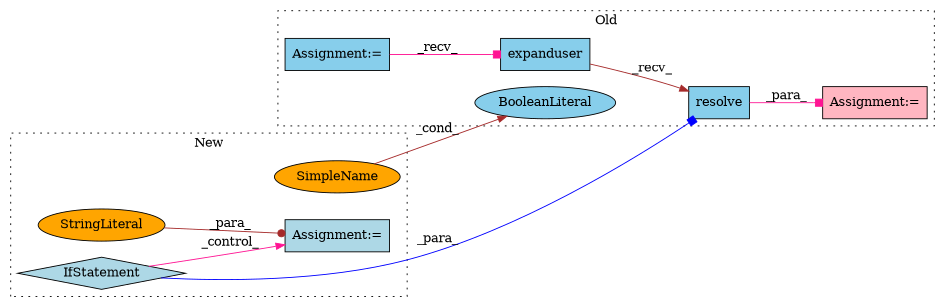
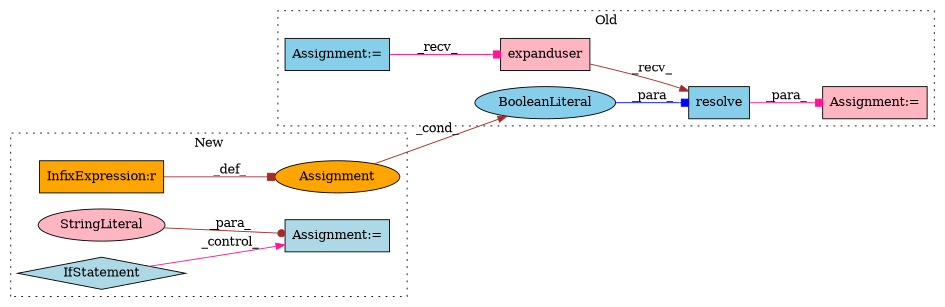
  digraph {
    rankdir=LR
    node [a=7 fillcolor=skyblue l=1 shape=box style=filled]
    edge [arrowhead=box color=brown]
    n1 [a=32 l="8,1" label=resolve s="6431,6444"]
    n2 [fillcolor=lightpink label="Assignment:=" s=6406]
    n3 [a=9 l=5 label=BooleanLiteral s=6439 shape=ellipse]
    n4 [label="Assignment:=" s=6356]
-   n5 [a=32 l=12 label=expanduser s=6418]
+   n5 [a=32 fillcolor=lightpink l=12 label=expanduser s=6418]
    n6 [a=25 fillcolor=lightblue l="4,2" label=IfStatement s="6398,6416" shape=diamond]
    n7 [fillcolor=lightblue label="Assignment:=" s=6434]
-   n8 [a=42 fillcolor=orange label=SimpleName shape=ellipse l=""]
-   n10 [a=45 fillcolor=orange l=6 label=StringLiteral s=6435 shape=ellipse]
+   n8 [a=42 fillcolor=orange label=Assignment shape=ellipse l=""]
+   n9 [a=27 fillcolor=orange l=4 label="InfixExpression:r" s=6408]
+   n10 [a=45 fillcolor=lightpink l=6 label=StringLiteral s=6435 shape=ellipse]
    subgraph cluster_1 {
      label=Old
      style=dotted
      n1
      n2
      n3
      n4
      n5
    }
    subgraph cluster_2 {
      label=New
      style=dotted
      n6
      n7
      n8
+     n9
      n10
    }
    n1 -> n2 [color=deeppink label=_para_]
-   n6 -> n1 [color=blue label=_para_]
+   n3 -> n1 [color=blue label=_para_]
    n4 -> n5 [color=deeppink label=_recv_]
    n5 -> n1 [arrowhead=normal label=_recv_]
    n6 -> n7 [arrowhead=normal color=deeppink label=_control_]
    n8 -> n3 [arrowhead=normal label=_cond_]
+   n9 -> n8 [label=_def_]
    n10 -> n7 [arrowhead=dot label=_para_]
  }
